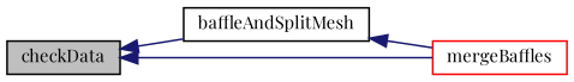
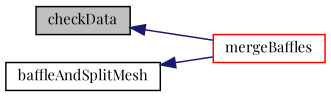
  digraph {
    fontname="Playfair Display"
    rankdir=LR
    node [color=black fontname="Playfair Display" fontsize=10 shape=record]
    edge [color=midnightblue dir=back fontname="Playfair Display" fontsize=10 labelfontname=Helvetica labelfontsize=10 style=solid]
    n1 [fillcolor=grey75 fontcolor=black height=0.2 label=checkData style=filled width=0.4]
    n2 [height=0.2 label=baffleAndSplitMesh width=0.4]
    n3 [color=red height=0.2 label=mergeBaffles width=0.4]
-   n1 -> n2
    n1 -> n3
    n2 -> n3
  }
